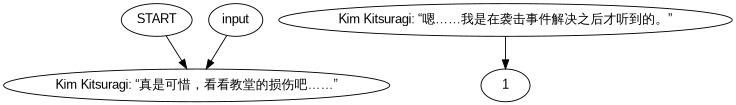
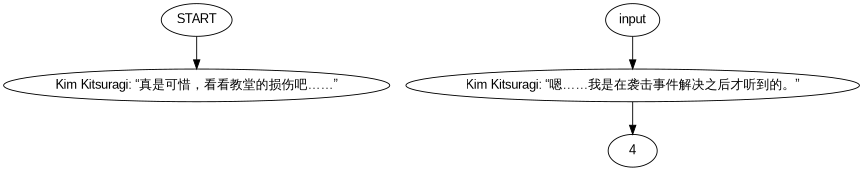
  digraph {
    fontname="Liberation Sans"
    node [fontname="Liberation Sans"]
    edge [fontname="Liberation Sans"]
    n1 [label=START]
    n2 [label="Kim Kitsuragi: “真是可惜，看看教堂的损伤吧……”"]
    n3 [label=input]
    n4 [label="Kim Kitsuragi: “嗯……我是在袭击事件解决之后才听到的。”"]
-   4 [label=1]
+   4
    n1 -> n2
-   n3 -> n2
+   n3 -> n4
    n4 -> 4
  }
